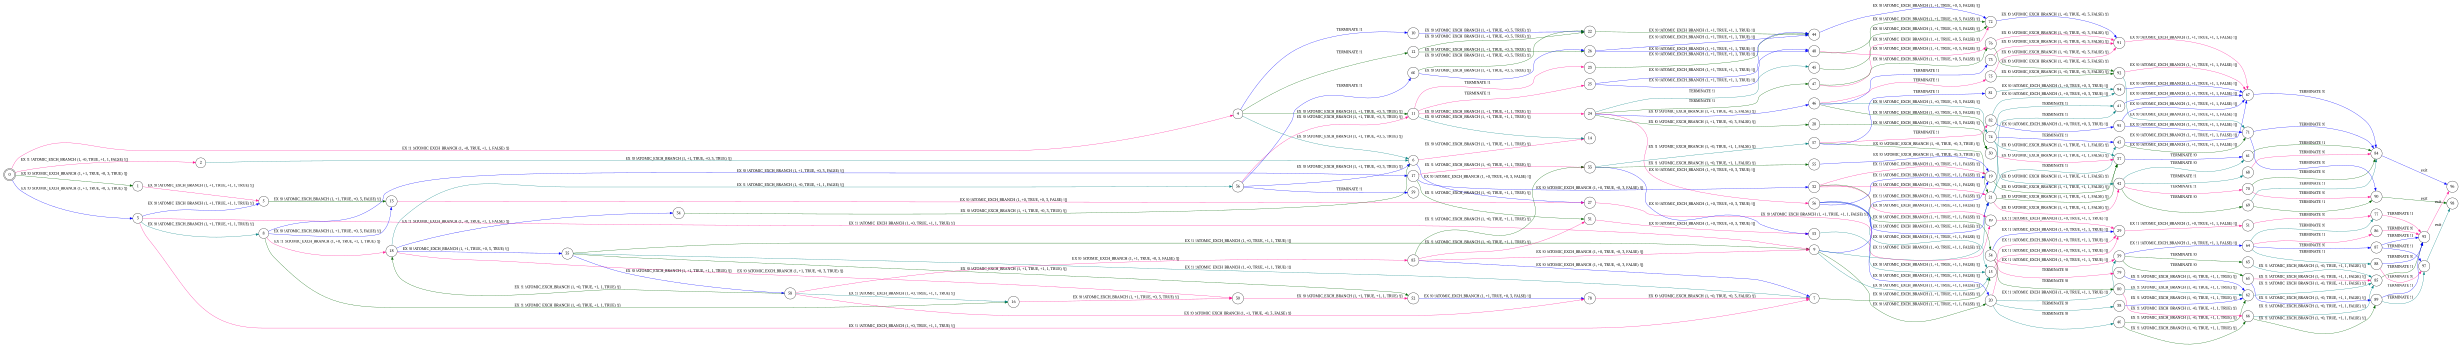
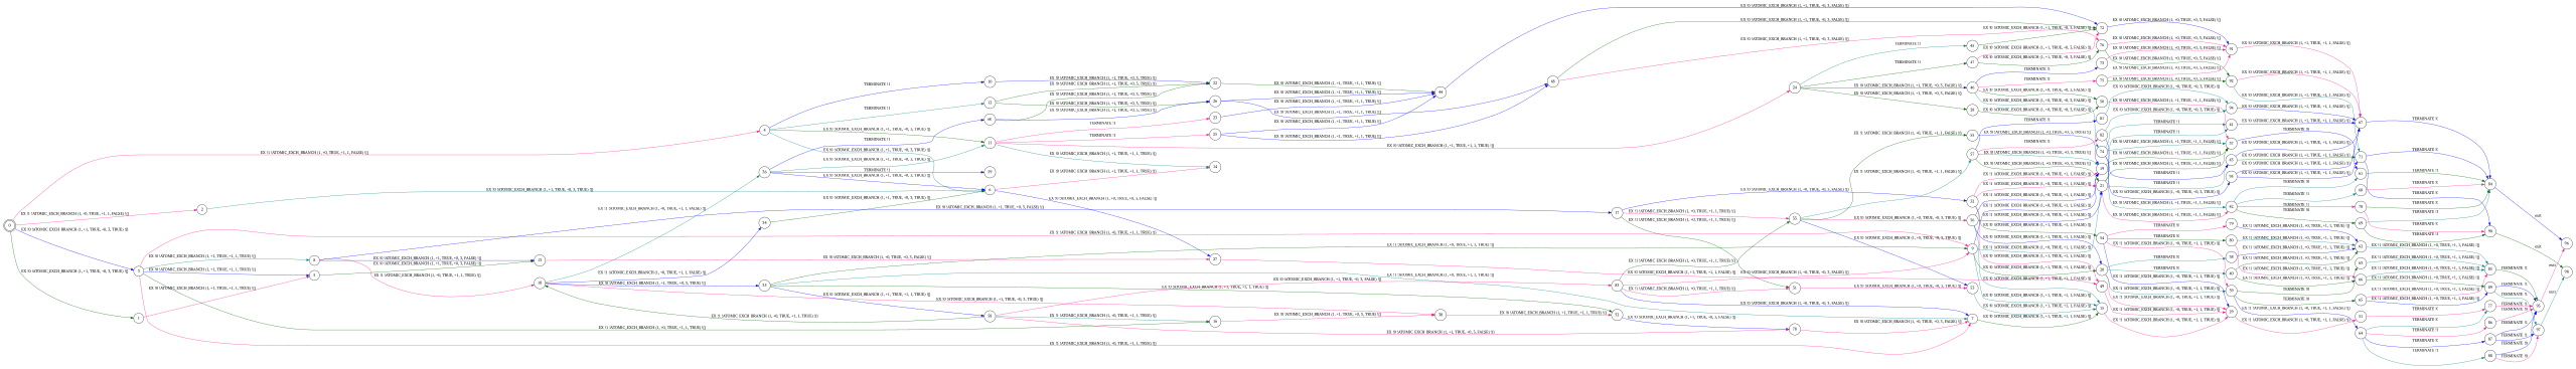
  digraph {
    fontname="PT Serif"
    rankdir=LR
    node [fontname="PT Serif" shape=circle]
    edge [color=deeppink fontname="PT Serif"]
    0 [peripheries=2]
    1
    2
    3
    4
    5
    6
    7
    8
    9
    10
    11
    12
    13
    14
    27
    15
    16
    17
    18
    19
    20
    21
    22
    23
    24
    25
    26
    29
    30
    31
    32
    33
    34
    35
    36
    37
    38
    39
    40
    41
    42
    43
    44
    28
    45
    46
    47
    48
    49
    50
    51
    52
    53
    54
    55
    56
    57
    58
    59
    60
    61
    62
    63
    64
    65
    66
    67
    68
    69
    70
    71
    72
    73
    74
    75
    76
    77
    78
    79
    80
    81
    82
    83
    84
    85
    86
    87
    88
    89
    90
    91
    92
    93
    94
    95
    96
    97
    98
    0 -> 1 [color=darkgreen label="EX !0 !ATOMIC_EXCH_BRANCH (1, +1, TRUE, +0, 3, TRUE) !{}"]
    0 -> 2 [label="EX !1 !ATOMIC_EXCH_BRANCH (1, +0, TRUE, +1, 1, FALSE) !{}"]
    0 -> 3 [color=blue label="EX !0 !ATOMIC_EXCH_BRANCH (1, +1, TRUE, +0, 3, TRUE) !{}"]
    0 -> 4 [label="EX !1 !ATOMIC_EXCH_BRANCH (1, +0, TRUE, +1, 1, FALSE) !{}"]
    1 -> 5 [label="EX !0 !ATOMIC_EXCH_BRANCH (1, +1, TRUE, +1, 1, TRUE) !{}"]
    2 -> 6 [color=teal label="EX !0 !ATOMIC_EXCH_BRANCH (1, +1, TRUE, +0, 3, TRUE) !{}"]
    3 -> 5 [color=blue label="EX !0 !ATOMIC_EXCH_BRANCH (1, +1, TRUE, +1, 1, TRUE) !{}"]
    3 -> 7 [label="EX !1 !ATOMIC_EXCH_BRANCH (1, +0, TRUE, +1, 1, TRUE) !{}"]
    3 -> 8 [color=teal label="EX !0 !ATOMIC_EXCH_BRANCH (1, +1, TRUE, +1, 1, TRUE) !{}"]
    3 -> 9 [label="EX !1 !ATOMIC_EXCH_BRANCH (1, +0, TRUE, +1, 1, TRUE) !{}"]
    4 -> 6 [color=teal label="EX !0 !ATOMIC_EXCH_BRANCH (1, +1, TRUE, +0, 3, TRUE) !{}"]
    4 -> 10 [color=blue label="TERMINATE !1"]
    4 -> 11 [color=darkgreen label="EX !0 !ATOMIC_EXCH_BRANCH (1, +1, TRUE, +0, 3, TRUE) !{}"]
-   4 -> 12 [color=darkgreen label="TERMINATE !1"]
+   4 -> 12 [color=teal label="TERMINATE !1"]
    5 -> 13 [color=darkgreen label="EX !0 !ATOMIC_EXCH_BRANCH (1, +1, TRUE, +0, 3, FALSE) !{}"]
    6 -> 14 [label="EX !0 !ATOMIC_EXCH_BRANCH (1, +1, TRUE, +1, 1, TRUE) !{}"]
    6 -> 27 [color=blue label="EX !0 !ATOMIC_EXCH_BRANCH (1, +0, TRUE, +0, 3, FALSE) !{}"]
    7 -> 15 [color=darkgreen label="EX !0 !ATOMIC_EXCH_BRANCH (1, +1, TRUE, +1, 1, FALSE) !{}"]
    8 -> 13 [color=blue label="EX !0 !ATOMIC_EXCH_BRANCH (1, +1, TRUE, +0, 3, FALSE) !{}"]
-   8 -> 16 [color=darkgreen label="EX !1 !ATOMIC_EXCH_BRANCH (1, +0, TRUE, +1, 1, TRUE) !{}"]
+   3 -> 16 [color=darkgreen label="EX !1 !ATOMIC_EXCH_BRANCH (1, +0, TRUE, +1, 1, TRUE) !{}"]
    8 -> 17 [color=blue label="EX !0 !ATOMIC_EXCH_BRANCH (1, +1, TRUE, +0, 3, FALSE) !{}"]
    8 -> 18 [label="EX !1 !ATOMIC_EXCH_BRANCH (1, +0, TRUE, +1, 1, TRUE) !{}"]
    9 -> 15 [color=teal label="EX !0 !ATOMIC_EXCH_BRANCH (1, +1, TRUE, +1, 1, FALSE) !{}"]
    9 -> 19 [color=blue label="EX !1 !ATOMIC_EXCH_BRANCH (1, +0, TRUE, +1, 1, FALSE) !{}"]
    9 -> 20 [color=darkgreen label="EX !0 !ATOMIC_EXCH_BRANCH (1, +1, TRUE, +1, 1, FALSE) !{}"]
    9 -> 21 [color=teal label="EX !1 !ATOMIC_EXCH_BRANCH (1, +0, TRUE, +1, 1, FALSE) !{}"]
    10 -> 22 [color=blue label="EX !0 !ATOMIC_EXCH_BRANCH (1, +1, TRUE, +0, 3, TRUE) !{}"]
    11 -> 14 [color=teal label="EX !0 !ATOMIC_EXCH_BRANCH (1, +1, TRUE, +1, 1, TRUE) !{}"]
    11 -> 23 [label="TERMINATE !1"]
    11 -> 24 [label="EX !0 !ATOMIC_EXCH_BRANCH (1, +1, TRUE, +1, 1, TRUE) !{}"]
    11 -> 25 [label="TERMINATE !1"]
    12 -> 22 [color=darkgreen label="EX !0 !ATOMIC_EXCH_BRANCH (1, +1, TRUE, +0, 3, TRUE) !{}"]
    12 -> 26 [color=darkgreen label="EX !0 !ATOMIC_EXCH_BRANCH (1, +1, TRUE, +0, 3, TRUE) !{}"]
    13 -> 27 [label="EX !0 !ATOMIC_EXCH_BRANCH (1, +0, TRUE, +0, 3, FALSE) !{}"]
    27 -> 49 [label="EX !0 !ATOMIC_EXCH_BRANCH (1, +1, TRUE, +1, 1, FALSE) !{}"]
    15 -> 29 [label="EX !1 !ATOMIC_EXCH_BRANCH (1, +0, TRUE, +1, 1, TRUE) !{}"]
    16 -> 30 [label="EX !0 !ATOMIC_EXCH_BRANCH (1, +1, TRUE, +0, 3, TRUE) !{}"]
    17 -> 31 [color=darkgreen label="EX !1 !ATOMIC_EXCH_BRANCH (1, +0, TRUE, +1, 1, TRUE) !{}"]
    17 -> 32 [color=blue label="EX !0 !ATOMIC_EXCH_BRANCH (1, +0, TRUE, +0, 3, FALSE) !{}"]
    17 -> 33 [label="EX !1 !ATOMIC_EXCH_BRANCH (1, +0, TRUE, +1, 1, TRUE) !{}"]
    18 -> 30 [label="EX !0 !ATOMIC_EXCH_BRANCH (1, +1, TRUE, +0, 3, TRUE) !{}"]
    18 -> 34 [color=blue label="EX !1 !ATOMIC_EXCH_BRANCH (1, +0, TRUE, +1, 1, FALSE) !{}"]
    18 -> 35 [color=blue label="EX !0 !ATOMIC_EXCH_BRANCH (1, +1, TRUE, +0, 3, TRUE) !{}"]
    18 -> 36 [color=teal label="EX !1 !ATOMIC_EXCH_BRANCH (1, +0, TRUE, +1, 1, FALSE) !{}"]
    19 -> 37 [color=darkgreen label="EX !0 !ATOMIC_EXCH_BRANCH (1, +1, TRUE, +1, 1, FALSE) !{}"]
    20 -> 29 [label="EX !1 !ATOMIC_EXCH_BRANCH (1, +0, TRUE, +1, 1, TRUE) !{}"]
    20 -> 38 [color=teal label="TERMINATE !0"]
    20 -> 39 [color=teal label="EX !1 !ATOMIC_EXCH_BRANCH (1, +0, TRUE, +1, 1, TRUE) !{}"]
    20 -> 40 [color=teal label="TERMINATE !0"]
    21 -> 37 [color=darkgreen label="EX !0 !ATOMIC_EXCH_BRANCH (1, +1, TRUE, +1, 1, FALSE) !{}"]
    21 -> 41 [color=teal label="TERMINATE !1"]
    21 -> 42 [label="EX !0 !ATOMIC_EXCH_BRANCH (1, +1, TRUE, +1, 1, FALSE) !{}"]
    21 -> 43 [color=teal label="TERMINATE !1"]
    22 -> 44 [color=darkgreen label="EX !0 !ATOMIC_EXCH_BRANCH (1, +1, TRUE, +1, 1, TRUE) !{}"]
-   23 -> 44 [color=darkgreen label="EX !0 !ATOMIC_EXCH_BRANCH (1, +1, TRUE, +1, 1, TRUE) !{}"]
+   23 -> 44 [color=blue label="EX !0 !ATOMIC_EXCH_BRANCH (1, +1, TRUE, +1, 1, TRUE) !{}"]
    24 -> 28 [color=darkgreen label="EX !0 !ATOMIC_EXCH_BRANCH (1, +1, TRUE, +0, 3, FALSE) !{}"]
    24 -> 45 [color=teal label="TERMINATE !1"]
    24 -> 46 [color=blue label="EX !0 !ATOMIC_EXCH_BRANCH (1, +1, TRUE, +0, 3, FALSE) !{}"]
    24 -> 47 [color=darkgreen label="TERMINATE !1"]
    25 -> 44 [color=blue label="EX !0 !ATOMIC_EXCH_BRANCH (1, +1, TRUE, +1, 1, TRUE) !{}"]
    25 -> 48 [color=blue label="EX !0 !ATOMIC_EXCH_BRANCH (1, +1, TRUE, +1, 1, TRUE) !{}"]
    26 -> 44 [color=blue label="EX !0 !ATOMIC_EXCH_BRANCH (1, +1, TRUE, +1, 1, TRUE) !{}"]
    26 -> 48 [color=blue label="EX !0 !ATOMIC_EXCH_BRANCH (1, +1, TRUE, +1, 1, TRUE) !{}"]
    29 -> 51 [label="EX !1 !ATOMIC_EXCH_BRANCH (1, +0, TRUE, +1, 1, FALSE) !{}"]
    30 -> 52 [label="EX !0 !ATOMIC_EXCH_BRANCH (1, +1, TRUE, +1, 1, TRUE) !{}"]
    31 -> 53 [label="EX !0 !ATOMIC_EXCH_BRANCH (1, +0, TRUE, +0, 3, TRUE) !{}"]
    32 -> 19 [label="EX !1 !ATOMIC_EXCH_BRANCH (1, +0, TRUE, +1, 1, FALSE) !{}"]
    32 -> 21 [label="EX !1 !ATOMIC_EXCH_BRANCH (1, +0, TRUE, +1, 1, FALSE) !{}"]
    32 -> 49 [label="EX !0 !ATOMIC_EXCH_BRANCH (1, +1, TRUE, +1, 1, FALSE) !{}"]
    32 -> 54 [color=darkgreen label="EX !0 !ATOMIC_EXCH_BRANCH (1, +1, TRUE, +1, 1, FALSE) !{}"]
    33 -> 53 [color=blue label="EX !0 !ATOMIC_EXCH_BRANCH (1, +0, TRUE, +0, 3, TRUE) !{}"]
    33 -> 55 [color=darkgreen label="EX !1 !ATOMIC_EXCH_BRANCH (1, +0, TRUE, +1, 1, FALSE) !{}"]
-   24 -> 56 [label="EX !0 !ATOMIC_EXCH_BRANCH (1, +0, TRUE, +0, 3, TRUE) !{}"]
+   33 -> 56 [label="EX !0 !ATOMIC_EXCH_BRANCH (1, +0, TRUE, +0, 3, TRUE) !{}"]
    33 -> 57 [color=teal label="EX !1 !ATOMIC_EXCH_BRANCH (1, +0, TRUE, +1, 1, FALSE) !{}"]
    34 -> 6 [color=darkgreen label="EX !0 !ATOMIC_EXCH_BRANCH (1, +1, TRUE, +0, 3, TRUE) !{}"]
    35 -> 7 [color=teal label="EX !1 !ATOMIC_EXCH_BRANCH (1, +0, TRUE, +1, 1, TRUE) !{}"]
    35 -> 9 [color=darkgreen label="EX !1 !ATOMIC_EXCH_BRANCH (1, +0, TRUE, +1, 1, TRUE) !{}"]
    35 -> 52 [color=darkgreen label="EX !0 !ATOMIC_EXCH_BRANCH (1, +1, TRUE, +1, 1, TRUE) !{}"]
    35 -> 58 [color=blue label="EX !0 !ATOMIC_EXCH_BRANCH (1, +1, TRUE, +1, 1, TRUE) !{}"]
    36 -> 6 [color=blue label="EX !0 !ATOMIC_EXCH_BRANCH (1, +1, TRUE, +0, 3, TRUE) !{}"]
-   36 -> 11 [label="EX !0 !ATOMIC_EXCH_BRANCH (1, +1, TRUE, +0, 3, TRUE) !{}"]
+   36 -> 11 [color=teal label="EX !0 !ATOMIC_EXCH_BRANCH (1, +1, TRUE, +0, 3, TRUE) !{}"]
    36 -> 59 [color=blue label="TERMINATE !1"]
    36 -> 60 [color=blue label="TERMINATE !1"]
    37 -> 61 [color=blue label="TERMINATE !0"]
    38 -> 62 [color=blue label="EX !1 !ATOMIC_EXCH_BRANCH (1, +0, TRUE, +1, 1, TRUE) !{}"]
    39 -> 63 [color=darkgreen label="TERMINATE !0"]
    39 -> 64 [color=blue label="EX !1 !ATOMIC_EXCH_BRANCH (1, +0, TRUE, +1, 1, FALSE) !{}"]
    39 -> 65 [color=darkgreen label="TERMINATE !0"]
    40 -> 62 [color=darkgreen label="EX !1 !ATOMIC_EXCH_BRANCH (1, +0, TRUE, +1, 1, TRUE) !{}"]
    40 -> 66 [color=darkgreen label="EX !1 !ATOMIC_EXCH_BRANCH (1, +0, TRUE, +1, 1, TRUE) !{}"]
    41 -> 67 [color=blue label="EX !0 !ATOMIC_EXCH_BRANCH (1, +1, TRUE, +1, 1, FALSE) !{}"]
    42 -> 61 [color=teal label="TERMINATE !0"]
    42 -> 68 [color=teal label="TERMINATE !1"]
    42 -> 69 [color=darkgreen label="TERMINATE !0"]
    42 -> 70 [label="TERMINATE !1"]
    43 -> 67 [color=blue label="EX !0 !ATOMIC_EXCH_BRANCH (1, +1, TRUE, +1, 1, FALSE) !{}"]
    43 -> 71 [color=darkgreen label="EX !0 !ATOMIC_EXCH_BRANCH (1, +1, TRUE, +1, 1, FALSE) !{}"]
    44 -> 72 [color=blue label="EX !0 !ATOMIC_EXCH_BRANCH (1, +1, TRUE, +0, 3, FALSE) !{}"]
    28 -> 50 [color=darkgreen label="EX !0 !ATOMIC_EXCH_BRANCH (1, +0, TRUE, +0, 3, FALSE) !{}"]
    45 -> 72 [color=darkgreen label="EX !0 !ATOMIC_EXCH_BRANCH (1, +1, TRUE, +0, 3, FALSE) !{}"]
    46 -> 50 [color=darkgreen label="EX !0 !ATOMIC_EXCH_BRANCH (1, +0, TRUE, +0, 3, FALSE) !{}"]
    46 -> 73 [color=blue label="TERMINATE !1"]
    46 -> 74 [color=teal label="EX !0 !ATOMIC_EXCH_BRANCH (1, +0, TRUE, +0, 3, FALSE) !{}"]
    46 -> 75 [label="TERMINATE !1"]
    47 -> 72 [label="EX !0 !ATOMIC_EXCH_BRANCH (1, +1, TRUE, +0, 3, FALSE) !{}"]
    47 -> 76 [color=darkgreen label="EX !0 !ATOMIC_EXCH_BRANCH (1, +1, TRUE, +0, 3, FALSE) !{}"]
    48 -> 72 [color=darkgreen label="EX !0 !ATOMIC_EXCH_BRANCH (1, +1, TRUE, +0, 3, FALSE) !{}"]
    48 -> 76 [label="EX !0 !ATOMIC_EXCH_BRANCH (1, +1, TRUE, +0, 3, FALSE) !{}"]
    49 -> 29 [label="EX !1 !ATOMIC_EXCH_BRANCH (1, +0, TRUE, +1, 1, TRUE) !{}"]
    50 -> 37 [label="EX !0 !ATOMIC_EXCH_BRANCH (1, +1, TRUE, +1, 1, FALSE) !{}"]
    51 -> 77 [label="TERMINATE !0"]
    52 -> 78 [color=blue label="EX !0 !ATOMIC_EXCH_BRANCH (1, +1, TRUE, +0, 3, FALSE) !{}"]
    53 -> 15 [color=teal label="EX !0 !ATOMIC_EXCH_BRANCH (1, +1, TRUE, +1, 1, FALSE) !{}"]
    54 -> 29 [color=blue label="EX !1 !ATOMIC_EXCH_BRANCH (1, +0, TRUE, +1, 1, TRUE) !{}"]
    54 -> 39 [label="EX !1 !ATOMIC_EXCH_BRANCH (1, +0, TRUE, +1, 1, TRUE) !{}"]
    54 -> 79 [label="TERMINATE !0"]
    54 -> 80 [color=darkgreen label="TERMINATE !0"]
    55 -> 19 [color=blue label="EX !0 !ATOMIC_EXCH_BRANCH (1, +0, TRUE, +0, 3, TRUE) !{}"]
    56 -> 15 [color=teal label="EX !0 !ATOMIC_EXCH_BRANCH (1, +1, TRUE, +1, 1, FALSE) !{}"]
    56 -> 19 [color=blue label="EX !1 !ATOMIC_EXCH_BRANCH (1, +0, TRUE, +1, 1, FALSE) !{}"]
    56 -> 20 [color=blue label="EX !0 !ATOMIC_EXCH_BRANCH (1, +1, TRUE, +1, 1, FALSE) !{}"]
    56 -> 21 [color=blue label="EX !1 !ATOMIC_EXCH_BRANCH (1, +0, TRUE, +1, 1, FALSE) !{}"]
+   57 -> 19 [color=teal label="EX !0 !ATOMIC_EXCH_BRANCH (1, +0, TRUE, +0, 3, TRUE) !{}"]
    57 -> 21 [color=darkgreen label="EX !0 !ATOMIC_EXCH_BRANCH (1, +0, TRUE, +0, 3, TRUE) !{}"]
    57 -> 81 [color=blue label="TERMINATE !1"]
    57 -> 82 [label="TERMINATE !1"]
    58 -> 16 [color=teal label="EX !1 !ATOMIC_EXCH_BRANCH (1, +0, TRUE, +1, 1, TRUE) !{}"]
    58 -> 18 [color=darkgreen label="EX !1 !ATOMIC_EXCH_BRANCH (1, +0, TRUE, +1, 1, TRUE) !{}"]
    58 -> 78 [label="EX !0 !ATOMIC_EXCH_BRANCH (1, +1, TRUE, +0, 3, FALSE) !{}"]
    58 -> 83 [label="EX !0 !ATOMIC_EXCH_BRANCH (1, +1, TRUE, +0, 3, FALSE) !{}"]
    60 -> 22 [color=darkgreen label="EX !0 !ATOMIC_EXCH_BRANCH (1, +1, TRUE, +0, 3, TRUE) !{}"]
    60 -> 26 [color=blue label="EX !0 !ATOMIC_EXCH_BRANCH (1, +1, TRUE, +0, 3, TRUE) !{}"]
    61 -> 84 [color=darkgreen label="TERMINATE !1"]
    62 -> 85 [color=teal label="EX !1 !ATOMIC_EXCH_BRANCH (1, +0, TRUE, +1, 1, FALSE) !{}"]
    63 -> 85 [color=teal label="EX !1 !ATOMIC_EXCH_BRANCH (1, +0, TRUE, +1, 1, FALSE) !{}"]
    64 -> 77 [color=teal label="TERMINATE !0"]
    64 -> 86 [label="TERMINATE !1"]
    64 -> 87 [color=blue label="TERMINATE !0"]
    64 -> 88 [color=teal label="TERMINATE !1"]
    65 -> 85 [label="EX !1 !ATOMIC_EXCH_BRANCH (1, +0, TRUE, +1, 1, FALSE) !{}"]
    65 -> 89 [color=blue label="EX !1 !ATOMIC_EXCH_BRANCH (1, +0, TRUE, +1, 1, FALSE) !{}"]
    66 -> 85 [color=teal label="EX !1 !ATOMIC_EXCH_BRANCH (1, +0, TRUE, +1, 1, FALSE) !{}"]
    66 -> 89 [color=darkgreen label="EX !1 !ATOMIC_EXCH_BRANCH (1, +0, TRUE, +1, 1, FALSE) !{}"]
    67 -> 84 [color=blue label="TERMINATE !0"]
    68 -> 84 [label="TERMINATE !0"]
    69 -> 84 [color=teal label="TERMINATE !1"]
    69 -> 90 [color=darkgreen label="TERMINATE !1"]
    70 -> 84 [color=darkgreen label="TERMINATE !0"]
    70 -> 90 [label="TERMINATE !0"]
    71 -> 84 [color=blue label="TERMINATE !0"]
    71 -> 90 [color=blue label="TERMINATE !0"]
    72 -> 91 [color=blue label="EX !0 !ATOMIC_EXCH_BRANCH (1, +0, TRUE, +0, 3, FALSE) !{}"]
    73 -> 91 [label="EX !0 !ATOMIC_EXCH_BRANCH (1, +0, TRUE, +0, 3, FALSE) !{}"]
    74 -> 37 [color=teal label="EX !0 !ATOMIC_EXCH_BRANCH (1, +1, TRUE, +1, 1, FALSE) !{}"]
    74 -> 41 [color=teal label="TERMINATE !1"]
    74 -> 42 [color=teal label="EX !0 !ATOMIC_EXCH_BRANCH (1, +1, TRUE, +1, 1, FALSE) !{}"]
    74 -> 43 [color=blue label="TERMINATE !1"]
    75 -> 91 [label="EX !0 !ATOMIC_EXCH_BRANCH (1, +0, TRUE, +0, 3, FALSE) !{}"]
    75 -> 92 [color=darkgreen label="EX !0 !ATOMIC_EXCH_BRANCH (1, +0, TRUE, +0, 3, FALSE) !{}"]
    76 -> 91 [label="EX !0 !ATOMIC_EXCH_BRANCH (1, +0, TRUE, +0, 3, FALSE) !{}"]
    76 -> 92 [color=darkgreen label="EX !0 !ATOMIC_EXCH_BRANCH (1, +0, TRUE, +0, 3, FALSE) !{}"]
    77 -> 93 [label="TERMINATE !1"]
    78 -> 7 [label="EX !0 !ATOMIC_EXCH_BRANCH (1, +0, TRUE, +0, 3, FALSE) !{}"]
    79 -> 62 [color=blue label="EX !1 !ATOMIC_EXCH_BRANCH (1, +0, TRUE, +1, 1, TRUE) !{}"]
    80 -> 62 [color=teal label="EX !1 !ATOMIC_EXCH_BRANCH (1, +0, TRUE, +1, 1, TRUE) !{}"]
    80 -> 66 [label="EX !1 !ATOMIC_EXCH_BRANCH (1, +0, TRUE, +1, 1, TRUE) !{}"]
    81 -> 94 [color=teal label="EX !0 !ATOMIC_EXCH_BRANCH (1, +0, TRUE, +0, 3, TRUE) !{}"]
    82 -> 94 [color=teal label="EX !0 !ATOMIC_EXCH_BRANCH (1, +0, TRUE, +0, 3, TRUE) !{}"]
    82 -> 95 [color=blue label="EX !0 !ATOMIC_EXCH_BRANCH (1, +0, TRUE, +0, 3, TRUE) !{}"]
    83 -> 7 [color=blue label="EX !0 !ATOMIC_EXCH_BRANCH (1, +0, TRUE, +0, 3, FALSE) !{}"]
    83 -> 9 [label="EX !0 !ATOMIC_EXCH_BRANCH (1, +0, TRUE, +0, 3, FALSE) !{}"]
    83 -> 31 [label="EX !1 !ATOMIC_EXCH_BRANCH (1, +0, TRUE, +1, 1, TRUE) !{}"]
    83 -> 33 [color=darkgreen label="EX !1 !ATOMIC_EXCH_BRANCH (1, +0, TRUE, +1, 1, TRUE) !{}"]
    84 -> 96 [color=blue label=exit]
    85 -> 93 [color=darkgreen label="TERMINATE !1"]
    86 -> 93 [label="TERMINATE !0"]
    87 -> 93 [color=blue label="TERMINATE !1"]
    87 -> 97 [color=blue label="TERMINATE !1"]
    88 -> 93 [color=blue label="TERMINATE !0"]
    88 -> 97 [label="TERMINATE !0"]
    89 -> 93 [color=blue label="TERMINATE !1"]
    89 -> 97 [color=teal label="TERMINATE !1"]
    90 -> 98 [color=darkgreen label=exit]
    91 -> 67 [label="EX !0 !ATOMIC_EXCH_BRANCH (1, +1, TRUE, +1, 1, FALSE) !{}"]
    92 -> 67 [label="EX !0 !ATOMIC_EXCH_BRANCH (1, +1, TRUE, +1, 1, FALSE) !{}"]
    92 -> 71 [color=teal label="EX !0 !ATOMIC_EXCH_BRANCH (1, +1, TRUE, +1, 1, FALSE) !{}"]
    93 -> 96 [label=exit]
    94 -> 67 [color=blue label="EX !0 !ATOMIC_EXCH_BRANCH (1, +1, TRUE, +1, 1, FALSE) !{}"]
    95 -> 67 [color=blue label="EX !0 !ATOMIC_EXCH_BRANCH (1, +1, TRUE, +1, 1, FALSE) !{}"]
    95 -> 71 [color=blue label="EX !0 !ATOMIC_EXCH_BRANCH (1, +1, TRUE, +1, 1, FALSE) !{}"]
    97 -> 98 [color=teal label=exit]
  }
